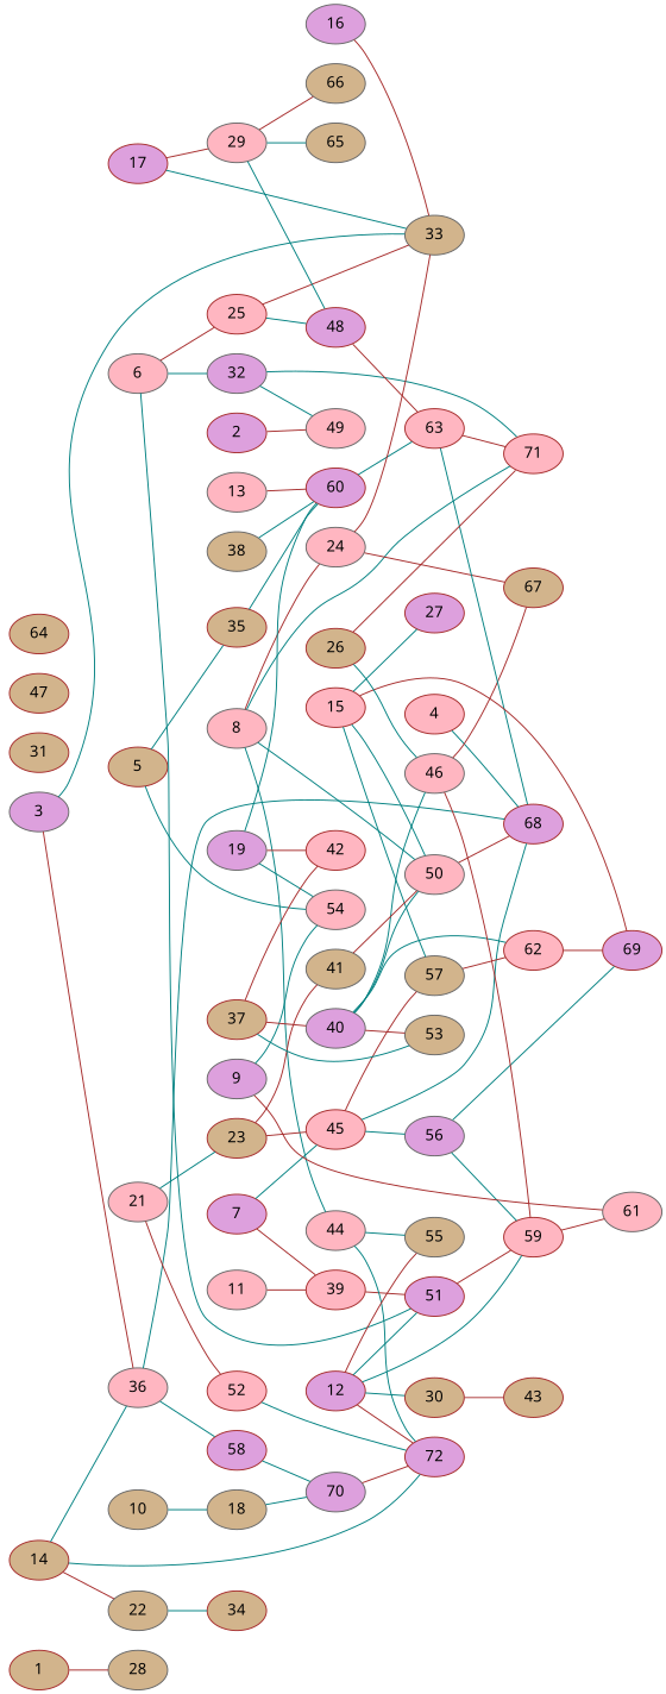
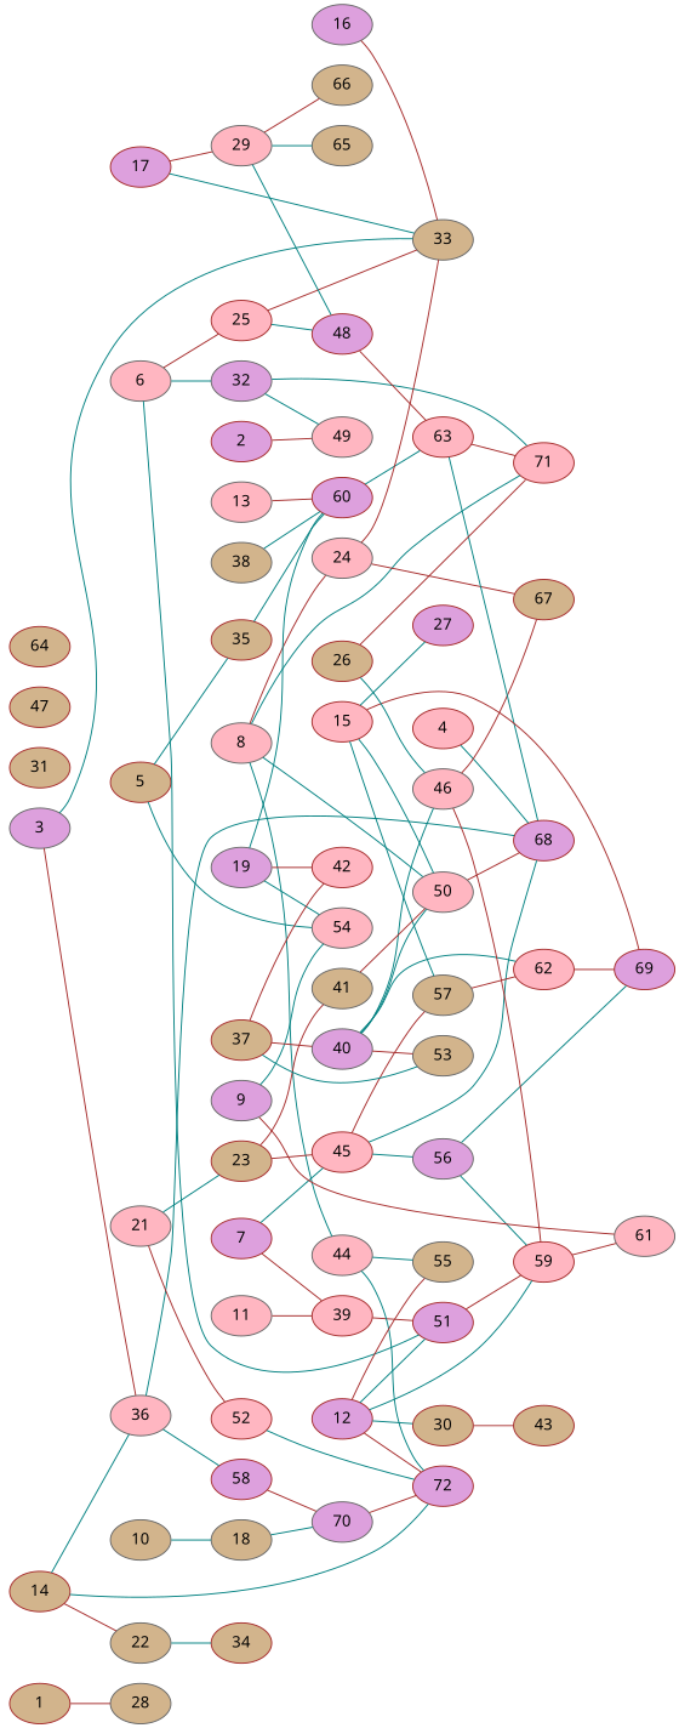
  graph {
    fontname="Noto Sans"
    rankdir=LR
    node [color=brown fillcolor=tan fontname="Noto Sans" style=filled]
    edge [color=teal fontname="Noto Sans"]
    28 [color=gray40]
    1
    2 [fillcolor=plum]
    49 [color=gray40 fillcolor=lightpink]
    3 [color=gray40 fillcolor=plum]
    33 [color=gray40]
    36 [color=gray40 fillcolor=lightpink]
    68 [fillcolor=plum]
    58 [fillcolor=plum]
    4 [fillcolor=lightpink]
    5
    35
    54 [color=gray40 fillcolor=lightpink]
    60 [fillcolor=plum]
    6 [color=gray40 fillcolor=lightpink]
    25 [fillcolor=lightpink]
    32 [color=gray40 fillcolor=plum]
    51 [fillcolor=plum]
    48 [fillcolor=plum]
    71 [fillcolor=lightpink]
    59 [fillcolor=lightpink]
    7 [fillcolor=plum]
    39 [fillcolor=lightpink]
    45 [fillcolor=lightpink]
    57 [color=gray40]
    56 [color=gray40 fillcolor=plum]
    8 [color=gray40 fillcolor=lightpink]
    24 [color=gray40 fillcolor=lightpink]
    44 [color=gray40 fillcolor=lightpink]
    50 [color=gray40 fillcolor=lightpink]
    67
    40 [color=gray40 fillcolor=plum]
    46 [color=gray40 fillcolor=lightpink]
    53 [color=gray40]
    62 [fillcolor=lightpink]
    55 [color=gray40]
    72 [fillcolor=plum]
    9 [color=gray40 fillcolor=plum]
    61 [color=gray40 fillcolor=lightpink]
    10 [color=gray40]
    18 [color=gray40]
    70 [color=gray40 fillcolor=plum]
    11 [color=gray40 fillcolor=lightpink]
    12 [fillcolor=plum]
    30
    43
    13 [color=gray40 fillcolor=lightpink]
    63 [fillcolor=lightpink]
    14
    22 [color=gray40]
    34
    15 [fillcolor=lightpink]
    27 [fillcolor=plum]
    69 [fillcolor=plum]
    16 [color=gray40 fillcolor=plum]
    17 [fillcolor=plum]
    29 [color=gray40 fillcolor=lightpink]
    65 [color=gray40]
    66 [color=gray40]
    19 [color=gray40 fillcolor=plum]
    42 [fillcolor=lightpink]
    21 [color=gray40 fillcolor=lightpink]
    23
    52 [fillcolor=lightpink]
    41 [color=gray40]
    26
    31
    37
    38 [color=gray40]
    47
    64
    1 -- 28 [color=brown]
    2 -- 49 [color=brown]
    3 -- 33
    3 -- 36 [color=brown]
    36 -- 68
    36 -- 58
-   58 -- 70
+   58 -- 70 [color=brown]
    4 -- 68
    5 -- 35
    5 -- 54
    35 -- 60
    60 -- 63
    6 -- 25 [color=brown]
    6 -- 32
    6 -- 51
    25 -- 33 [color=brown]
    25 -- 48
    32 -- 49
    32 -- 71
    51 -- 59 [color=brown]
    48 -- 63 [color=brown]
    59 -- 61 [color=brown]
    7 -- 39 [color=brown]
    7 -- 45
    39 -- 51 [color=brown]
    45 -- 68
    45 -- 57 [color=brown]
    45 -- 56
    57 -- 62 [color=brown]
    56 -- 59
    56 -- 69
    8 -- 71
    8 -- 24 [color=brown]
    8 -- 44
    8 -- 50
    24 -- 33 [color=brown]
    24 -- 67 [color=brown]
    44 -- 55
    44 -- 72
    50 -- 68 [color=brown]
    40 -- 50
    40 -- 46
    40 -- 53 [color=brown]
    40 -- 62
    46 -- 59 [color=brown]
    46 -- 67 [color=brown]
    62 -- 69 [color=brown]
    9 -- 54
    9 -- 61 [color=brown]
    10 -- 18
    18 -- 70
    70 -- 72 [color=brown]
    11 -- 39 [color=brown]
    12 -- 51
    12 -- 59
    12 -- 55 [color=brown]
    12 -- 72 [color=brown]
    12 -- 30
    30 -- 43 [color=brown]
    13 -- 60 [color=brown]
    63 -- 68
    63 -- 71 [color=brown]
    14 -- 36
    14 -- 72
    14 -- 22 [color=brown]
    22 -- 34
    15 -- 57
    15 -- 50
    15 -- 27
    15 -- 69 [color=brown]
    16 -- 33 [color=brown]
    17 -- 33
    17 -- 29 [color=brown]
    29 -- 48
    29 -- 65
    29 -- 66 [color=brown]
    19 -- 54
    19 -- 60
    19 -- 42 [color=brown]
    21 -- 23
    21 -- 52 [color=brown]
    23 -- 45 [color=brown]
    23 -- 41 [color=brown]
    52 -- 72
    41 -- 50 [color=brown]
    26 -- 71 [color=brown]
    26 -- 46
    37 -- 40 [color=brown]
    37 -- 53
    37 -- 42 [color=brown]
    38 -- 60
  }
